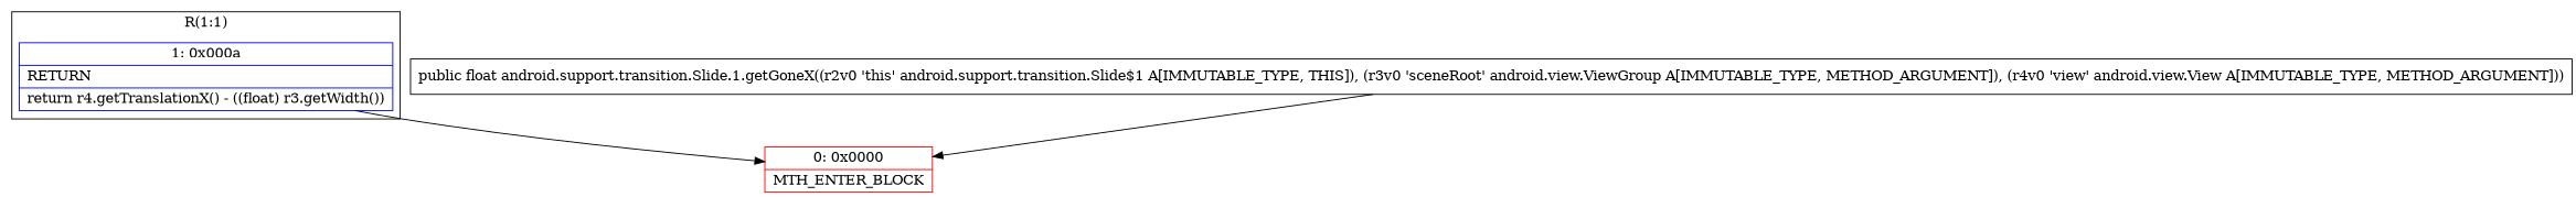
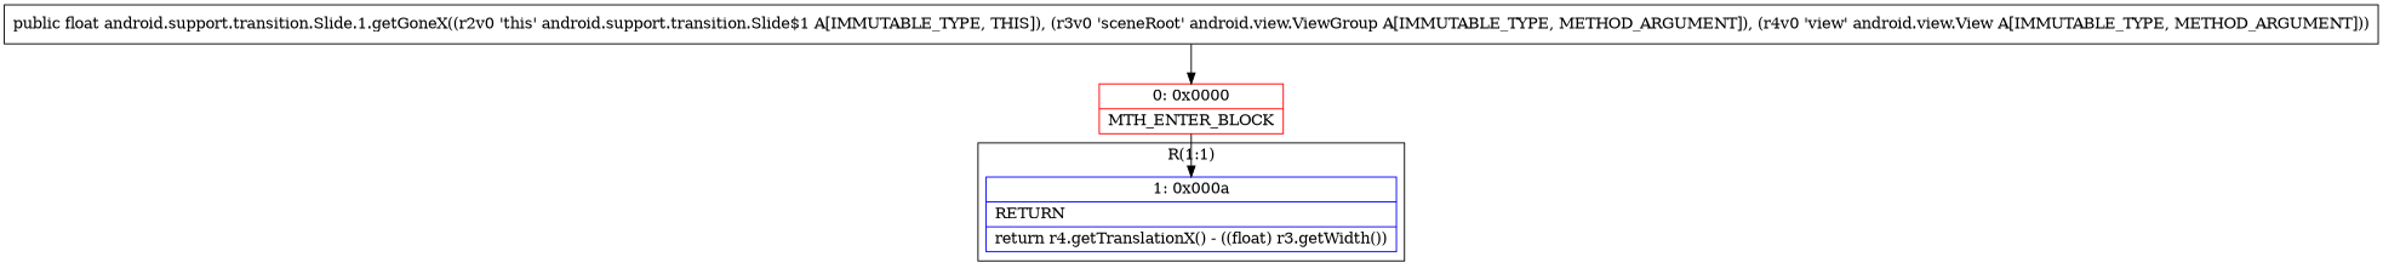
  digraph {
    node [shape=record]
    n1 [color=blue label="{1\:\ 0x000a|RETURN\l|return r4.getTranslationX() \- ((float) r3.getWidth())\l}"]
    n2 [color=red label="{0\:\ 0x0000|MTH_ENTER_BLOCK\l}"]
    n3 [label="{public float android.support.transition.Slide.1.getGoneX((r2v0 'this' android.support.transition.Slide$1 A[IMMUTABLE_TYPE, THIS]), (r3v0 'sceneRoot' android.view.ViewGroup A[IMMUTABLE_TYPE, METHOD_ARGUMENT]), (r4v0 'view' android.view.View A[IMMUTABLE_TYPE, METHOD_ARGUMENT])) }"]
    subgraph cluster_1 {
      label="R(1:1)"
      n1
    }
-   n1 -> n2
+   n2 -> n1
    n3 -> n2
  }
